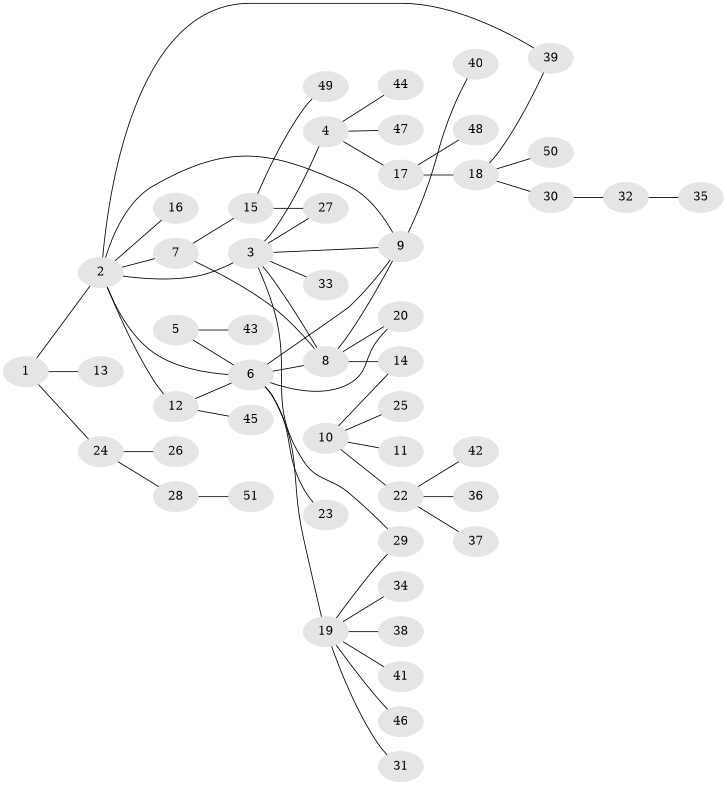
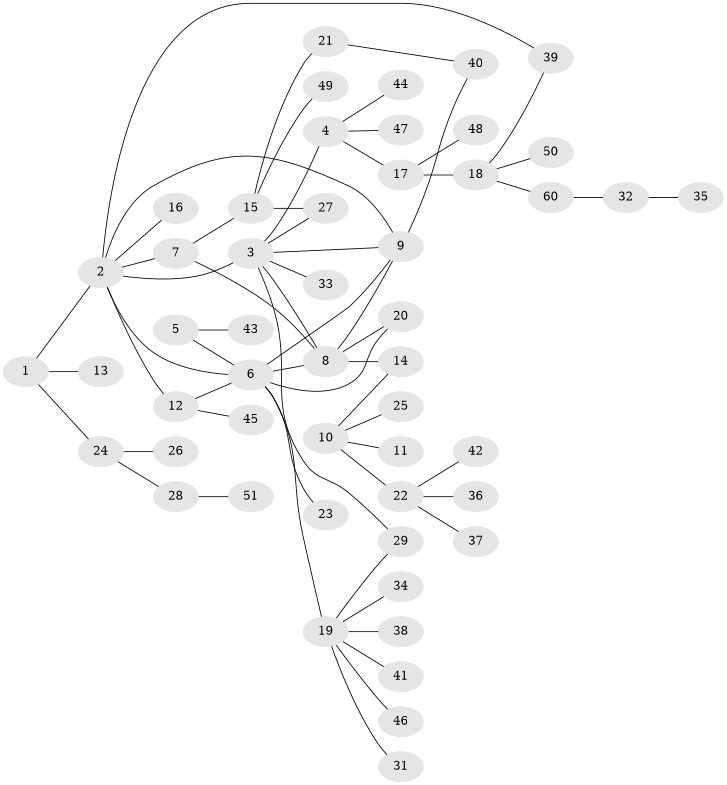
  graph {
    rankdir=LR
    node [color=gray90 style=filled]
    1
    2
    13
    24
    3
    6
    7
    9
    12
    16
    39
    26
    28
    4
    8
    27
    29
    33
    19
    20
    23
    15
    40
    45
    17
    44
    47
    14
    18
    48
    5
    43
    31
    34
    38
    41
    46
+   21
    49
    10
    11
    22
    25
    36
    37
    42
-   30
+   30 [label=60]
    50
    32
    51
    35
    1 -- 2
    1 -- 13
    1 -- 24
    2 -- 3
    2 -- 6
    2 -- 7
    2 -- 9
    2 -- 12
    2 -- 16
    2 -- 39
    24 -- 26
    24 -- 28
    3 -- 9
    3 -- 4
    3 -- 8
    3 -- 27
    3 -- 29
    3 -- 33
    6 -- 9
    6 -- 8
    6 -- 19
    6 -- 20
    6 -- 23
    7 -- 8
    7 -- 15
    9 -- 40
    12 -- 6
    12 -- 45
    28 -- 51
    4 -- 17
    4 -- 44
    4 -- 47
    8 -- 9
    8 -- 20
    8 -- 14
    19 -- 29
    19 -- 31
    19 -- 34
    19 -- 38
    19 -- 41
    19 -- 46
    15 -- 27
+   15 -- 21
    15 -- 49
    17 -- 18
    17 -- 48
    18 -- 39
    18 -- 30
    18 -- 50
    5 -- 6
    5 -- 43
+   21 -- 40
    10 -- 14
    10 -- 11
    10 -- 22
    10 -- 25
    22 -- 36
    22 -- 37
    22 -- 42
    30 -- 32
    32 -- 35
  }
